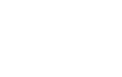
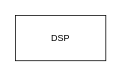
  <mxCell id="0" />
  <mxCell id="1" parent="0" />
+ <mxCell id="2" value="DSP&lt;br&gt;" style="rounded=0;whiteSpace=wrap;html=1;" vertex="1" parent="1"><mxGeometry x="20" y="20" width="120" height="60" as="geometry" /></mxCell>
